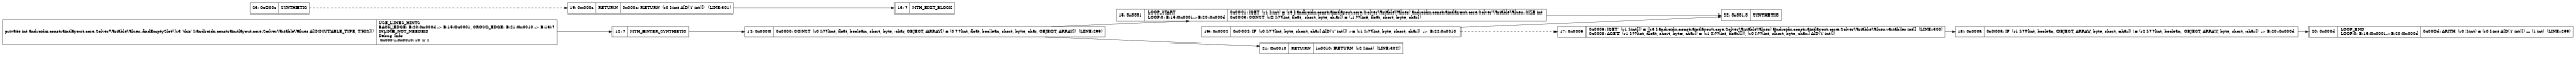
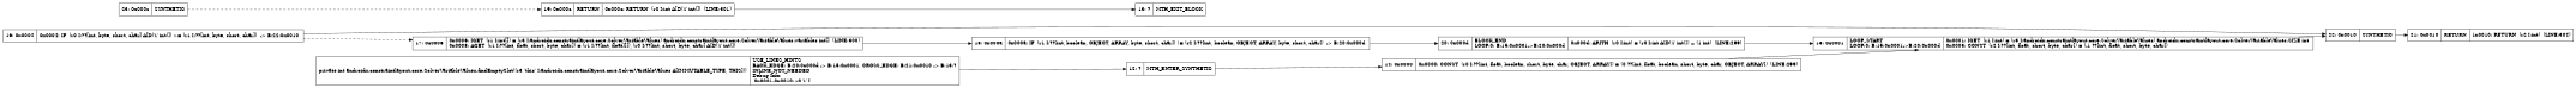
  digraph {
    rankdir=LR
    node [shape=record]
    n1 [label="{12\:\ ?|MTH_ENTER_SYNTHETIC\l}"]
    n2 [label="{14\:\ 0x0000|0x0000: CONST  (r0 I:??[int, float, boolean, short, byte, char, OBJECT, ARRAY]) = (0 ??[int, float, boolean, short, byte, char, OBJECT, ARRAY])  (LINE:299)\l}"]
    n3 [label="{15\:\ 0x0001|LOOP_START\lLOOP:0: B:15:0x0001\-\>B:20:0x000d\l|0x0001: IGET  (r1 I:int) = (r3 I:androidx.constraintlayout.core.SolverVariableValues) androidx.constraintlayout.core.SolverVariableValues.SIZE int \l0x0003: CONST  (r2 I:??[int, float, short, byte, char]) = (\-1 ??[int, float, short, byte, char]) \l}"]
    n4 [label="{22\:\ 0x0010|SYNTHETIC\l}"]
    n5 [label="{16\:\ 0x0004|0x0004: IF  (r0 I:??[int, byte, short, char] A[D('i' int)]) \>= (r1 I:??[int, byte, short, char])  \-\> B:22:0x0010 \l}"]
    n6 [label="{17\:\ 0x0006|0x0006: IGET  (r1 I:int[]) = (r3 I:androidx.constraintlayout.core.SolverVariableValues) androidx.constraintlayout.core.SolverVariableValues.variables int[]  (LINE:300)\l0x0008: AGET  (r1 I:??[int, float, short, byte, char]) = (r1 I:??[int, float][]), (r0 I:??[int, short, byte, char] A[D('i' int)]) \l}"]
    n7 [label="{18\:\ 0x000a|0x000a: IF  (r1 I:??[int, boolean, OBJECT, ARRAY, byte, short, char]) != (r2 I:??[int, boolean, OBJECT, ARRAY, byte, short, char])  \-\> B:20:0x000d \l}"]
    n8 [label="{21\:\ 0x0010|RETURN\l|1x0010: RETURN  (r2 I:int)  (LINE:304)\l}"]
-   n9 [label="{20\:\ 0x000d|LOOP_END\lLOOP:0: B:15:0x0001\-\>B:20:0x000d\l|0x000d: ARITH  (r0 I:int) = (r0 I:int A[D('i' int)]) + (1 int)  (LINE:299)\l}"]
+   n9 [label="{20\:\ 0x000d|BLOCK_END\lLOOP:0: B:15:0x0001\-\>B:20:0x000d\l|0x000d: ARITH  (r0 I:int) = (r0 I:int A[D('i' int)]) + (1 int)  (LINE:299)\l}"]
    n10 [label="{23\:\ 0x000c|SYNTHETIC\l}"]
    n11 [label="{19\:\ 0x000c|RETURN\l|0x000c: RETURN  (r0 I:int A[D('i' int)])  (LINE:301)\l}"]
    n12 [label="{13\:\ ?|MTH_EXIT_BLOCK\l}"]
    n13 [label="{private int androidx.constraintlayout.core.SolverVariableValues.findEmptySlot((r3 'this' I:androidx.constraintlayout.core.SolverVariableValues A[IMMUTABLE_TYPE, THIS]))  | USE_LINES_HINTS\lBACK_EDGE: B:20:0x000d \-\> B:15:0x0001, CROSS_EDGE: B:21:0x0010 \-\> B:13:?\lINLINE_NOT_NEEDED\lDebug Info:\l  0x0001\-0x0010: r0 'i' I\l}"]
    n1 -> n2
    n2 -> n3
    n3 -> n4
-   n2 -> n8
+   n4 -> n8
    n5 -> n4
    n5 -> n6 [style=dashed]
    n6 -> n7
    n7 -> n9
+   n9 -> n3
    n10 -> n11 [style=dashed]
    n11 -> n12
    n13 -> n1
  }
